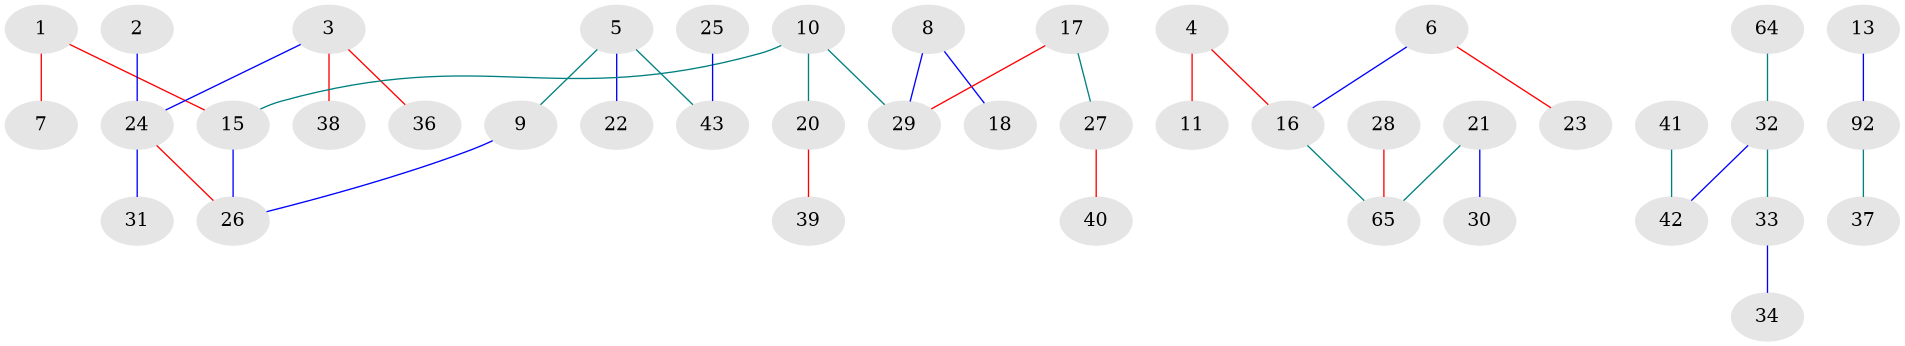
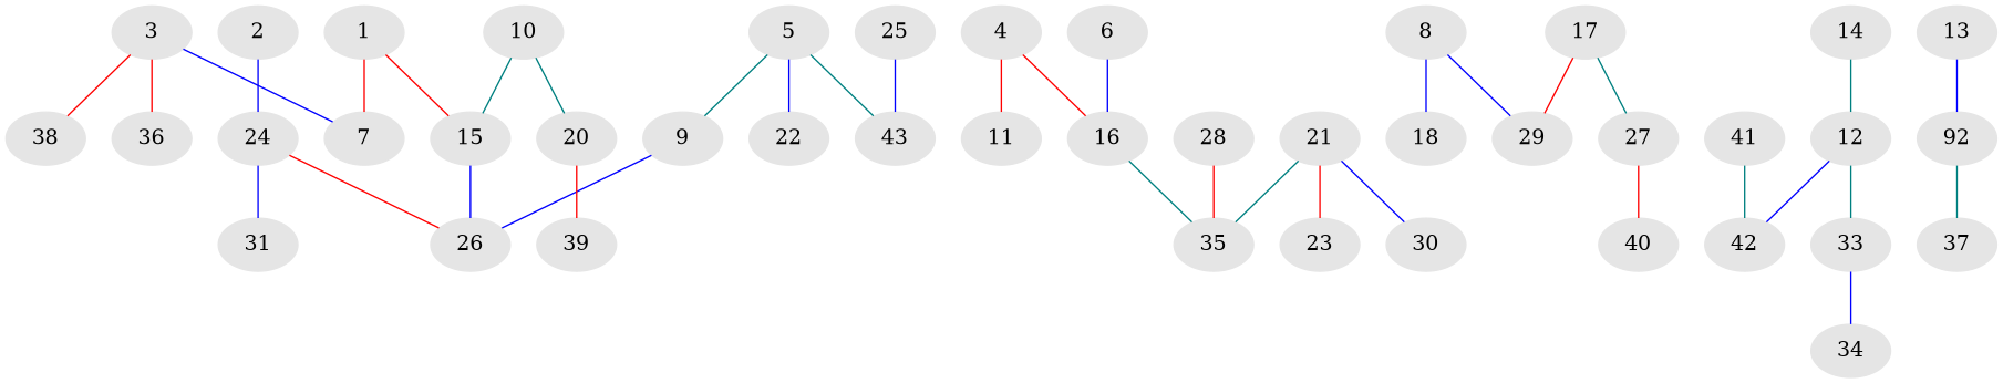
  graph {
    fontname="DejaVu Serif"
    node [color=gray90 fontname="DejaVu Serif" style=filled]
    edge [color=blue fontname="DejaVu Serif" weight=1.0]
    1
    7
    15
    26
    2
    24
    31
    3
    36
    38
    4
    11
    16
-   35 [label=65]
+   35
    5
    9
    22
    43
    6
    23
    8
    18
    29
    10
    20
    39
-   12 [label=32]
+   12
    33
    42
    34
    n31 [label=92]
    13
    37
-   14 [label=64]
+   14
    17
    27
    40
    21
    30
    25
    28
    41
    1 -- 7 [color=red]
    1 -- 15 [color=red]
    15 -- 26
    2 -- 24
    24 -- 26 [color=red]
    24 -- 31
-   3 -- 24
+   3 -- 7
    3 -- 36 [color=red]
    3 -- 38 [color=red]
    4 -- 11 [color=red]
    4 -- 16 [color=red]
    16 -- 35 [color=teal]
    5 -- 9 [color=teal]
    5 -- 22
    5 -- 43 [color=teal]
    9 -- 26
    6 -- 16
-   6 -- 23 [color=red]
+   21 -- 23 [color=red]
    8 -- 18
    8 -- 29
    10 -- 15 [color=teal]
-   10 -- 29 [color=teal]
    10 -- 20 [color=teal]
    20 -- 39 [color=red]
    12 -- 33 [color=teal]
    12 -- 42
    33 -- 34
    n31 -- 37 [color=teal]
    13 -- n31
    14 -- 12 [color=teal]
    17 -- 29 [color=red]
    17 -- 27 [color=teal]
    27 -- 40 [color=red]
    21 -- 35 [color=teal]
    21 -- 30
    25 -- 43
    28 -- 35 [color=red]
    41 -- 42 [color=teal]
  }
